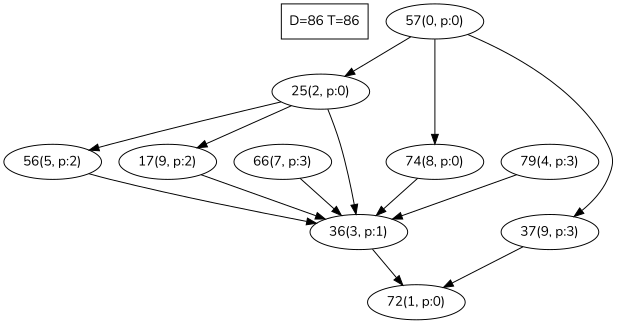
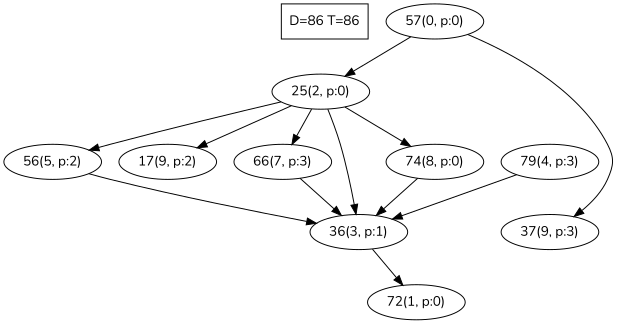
  digraph {
    fontname=Nunito
    node [fontname=Nunito]
    edge [fontname=Nunito]
    n1 [label="D=86 T=86" shape=box]
    n2 [label="57(0, p:0)"]
    n3 [label="25(2, p:0)"]
    n4 [label="37(9, p:3)"]
    n5 [label="56(5, p:2)"]
    n6 [label="17(9, p:2)"]
    n7 [label="66(7, p:3)"]
    n8 [label="74(8, p:0)"]
    n9 [label="36(3, p:1)"]
    n10 [label="72(1, p:0)"]
    n11 [label="79(4, p:3)"]
    n2 -> n3
    n2 -> n4
    n3 -> n5
    n3 -> n6
-   n2 -> n8
+   n3 -> n7
+   n3 -> n8
    n3 -> n9
-   n4 -> n10
    n5 -> n9
-   n6 -> n9
    n7 -> n9
    n8 -> n9
    n9 -> n10
    n11 -> n9
  }
